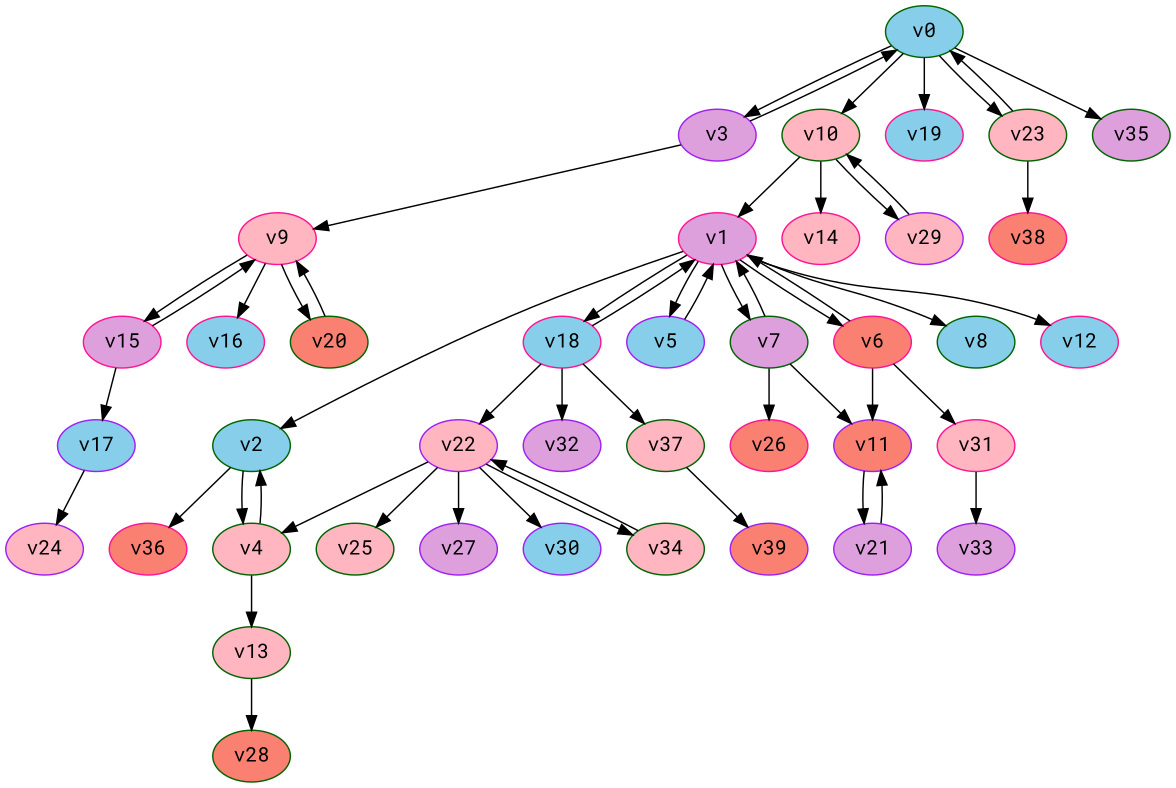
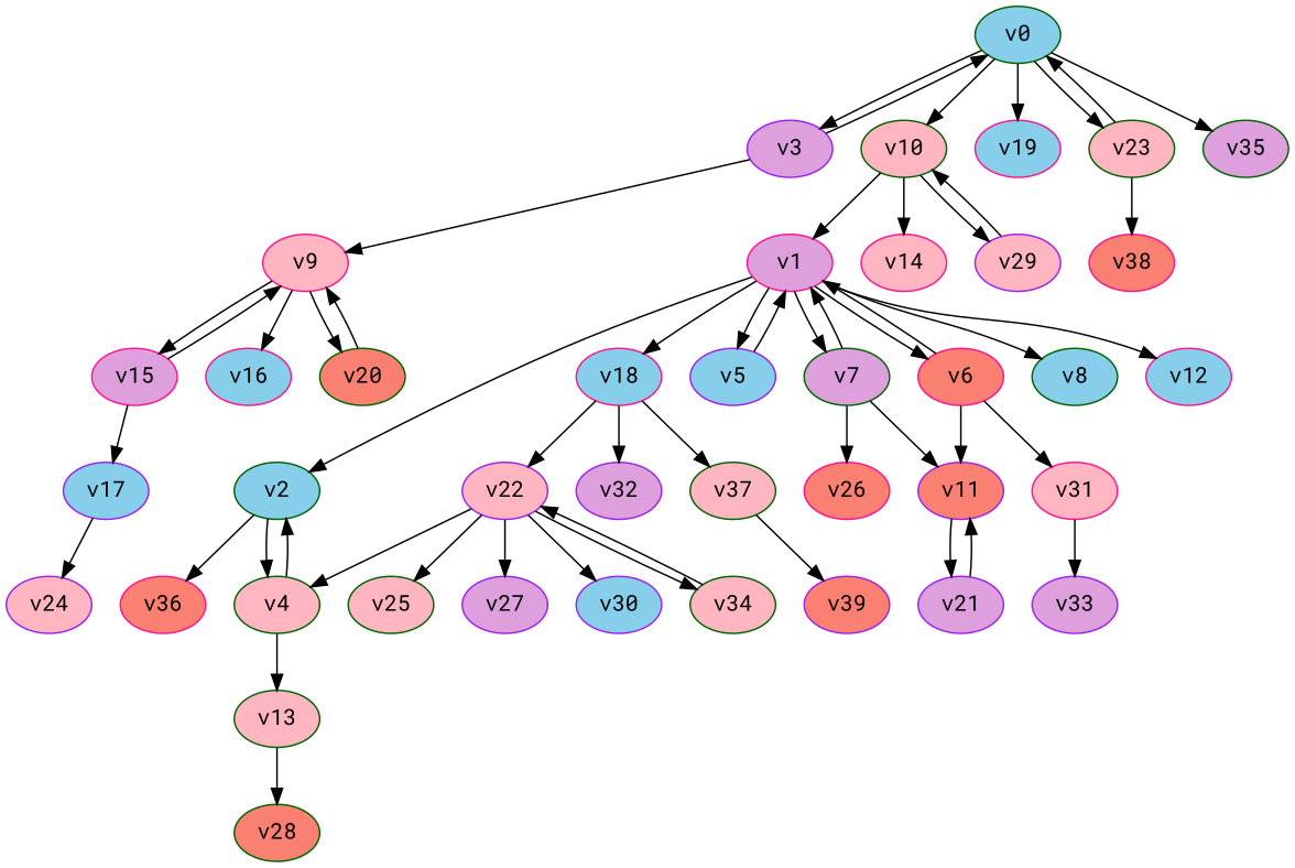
  digraph {
    fontname="Roboto Mono"
    node [color=darkgreen fillcolor=lightpink fontname="Roboto Mono" player=0 style=filled weight=2]
    edge [fontname="Roboto Mono"]
    v0 [fillcolor=skyblue weight=5]
    v3 [color=purple fillcolor=plum player=1 weight=9]
    v10 [weight=-1]
    v19 [color=deeppink fillcolor=skyblue player=1]
    v23 [player=1 weight=4]
    v35 [fillcolor=plum player=1]
    v1 [color=deeppink fillcolor=plum player=1 weight=17]
    v2 [fillcolor=skyblue weight=10]
    v5 [color=purple fillcolor=skyblue player=1 weight=13]
    v6 [color=deeppink fillcolor=salmon weight=6]
    v7 [fillcolor=plum player=1 weight=4]
    v8 [fillcolor=skyblue weight=16]
    v12 [color=deeppink fillcolor=skyblue weight=3]
    v18 [color=deeppink fillcolor=skyblue weight=8]
    v9 [color=deeppink player=1 weight=12]
    v14 [color=deeppink weight=4]
    v29 [color=purple player=1 weight=6]
    v38 [color=deeppink fillcolor=salmon weight=0]
    v4 [weight=9]
    v36 [color=deeppink fillcolor=salmon weight=3]
    v11 [color=purple fillcolor=salmon player=1 weight=1]
    v31 [color=deeppink player=1]
    v26 [color=deeppink fillcolor=salmon weight=10]
    v22 [color=purple weight=8]
    v32 [color=purple fillcolor=plum weight=10]
    v37 [player=1]
    v13 [player=1 weight=1]
    v15 [color=deeppink fillcolor=plum player=1 weight=11]
    v16 [color=deeppink fillcolor=skyblue weight=6]
    v20 [fillcolor=salmon]
    v28 [fillcolor=salmon weight=17]
    v21 [color=purple fillcolor=plum player=1 weight=0]
    v33 [color=purple fillcolor=plum player=1 weight=10]
    v17 [color=purple fillcolor=skyblue player=1 weight=9]
    v24 [color=purple weight=13]
    v25 [player=1 weight=8]
    v27 [color=purple fillcolor=plum player=1 weight=4]
    v30 [color=purple fillcolor=skyblue weight=14]
    v34 [weight=8]
    v39 [color=purple fillcolor=salmon player=1 weight=9]
    v0 -> v3
    v0 -> v10
    v0 -> v19
    v0 -> v23
    v0 -> v35
    v3 -> v0
    v3 -> v9
    v10 -> v1
    v10 -> v14
    v10 -> v29
    v23 -> v0
    v23 -> v38
    v1 -> v2
    v1 -> v5
    v1 -> v6
    v1 -> v7
    v1 -> v8
    v1 -> v12
    v1 -> v18
    v2 -> v4
    v2 -> v36
    v5 -> v1
    v6 -> v1
    v6 -> v11
    v6 -> v31
    v7 -> v1
    v7 -> v11
    v7 -> v26
-   v18 -> v1
    v18 -> v22
    v18 -> v32
    v18 -> v37
    v9 -> v15
    v9 -> v16
    v9 -> v20
    v29 -> v10
    v4 -> v2
    v4 -> v13
    v11 -> v21
    v31 -> v33
    v22 -> v4
    v22 -> v25
    v22 -> v27
    v22 -> v30
    v22 -> v34
    v37 -> v39
    v13 -> v28
    v15 -> v9
    v15 -> v17
    v20 -> v9
    v21 -> v11
    v17 -> v24
    v34 -> v22
  }
